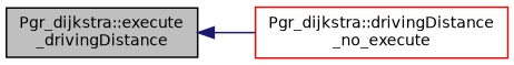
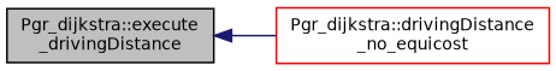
  digraph {
    rankdir=LR
    node [fontname=Helvetica fontsize=10 shape=record style=filled]
    n1 [color=black fillcolor=grey75 fontcolor=black height=0.2 label="Pgr_dijkstra::execute\l_drivingDistance" width=0.4]
-   n2 [color=red fillcolor=white height=0.2 label="Pgr_dijkstra::drivingDistance\l_no_execute" width=0.4]
+   n2 [color=red fillcolor=white height=0.2 label="Pgr_dijkstra::drivingDistance\l_no_equicost" width=0.4]
    n1 -> n2 [color=midnightblue dir=back fontname=Helvetica fontsize=10 labelfontname=Helvetica labelfontsize=10 style=solid]
  }
